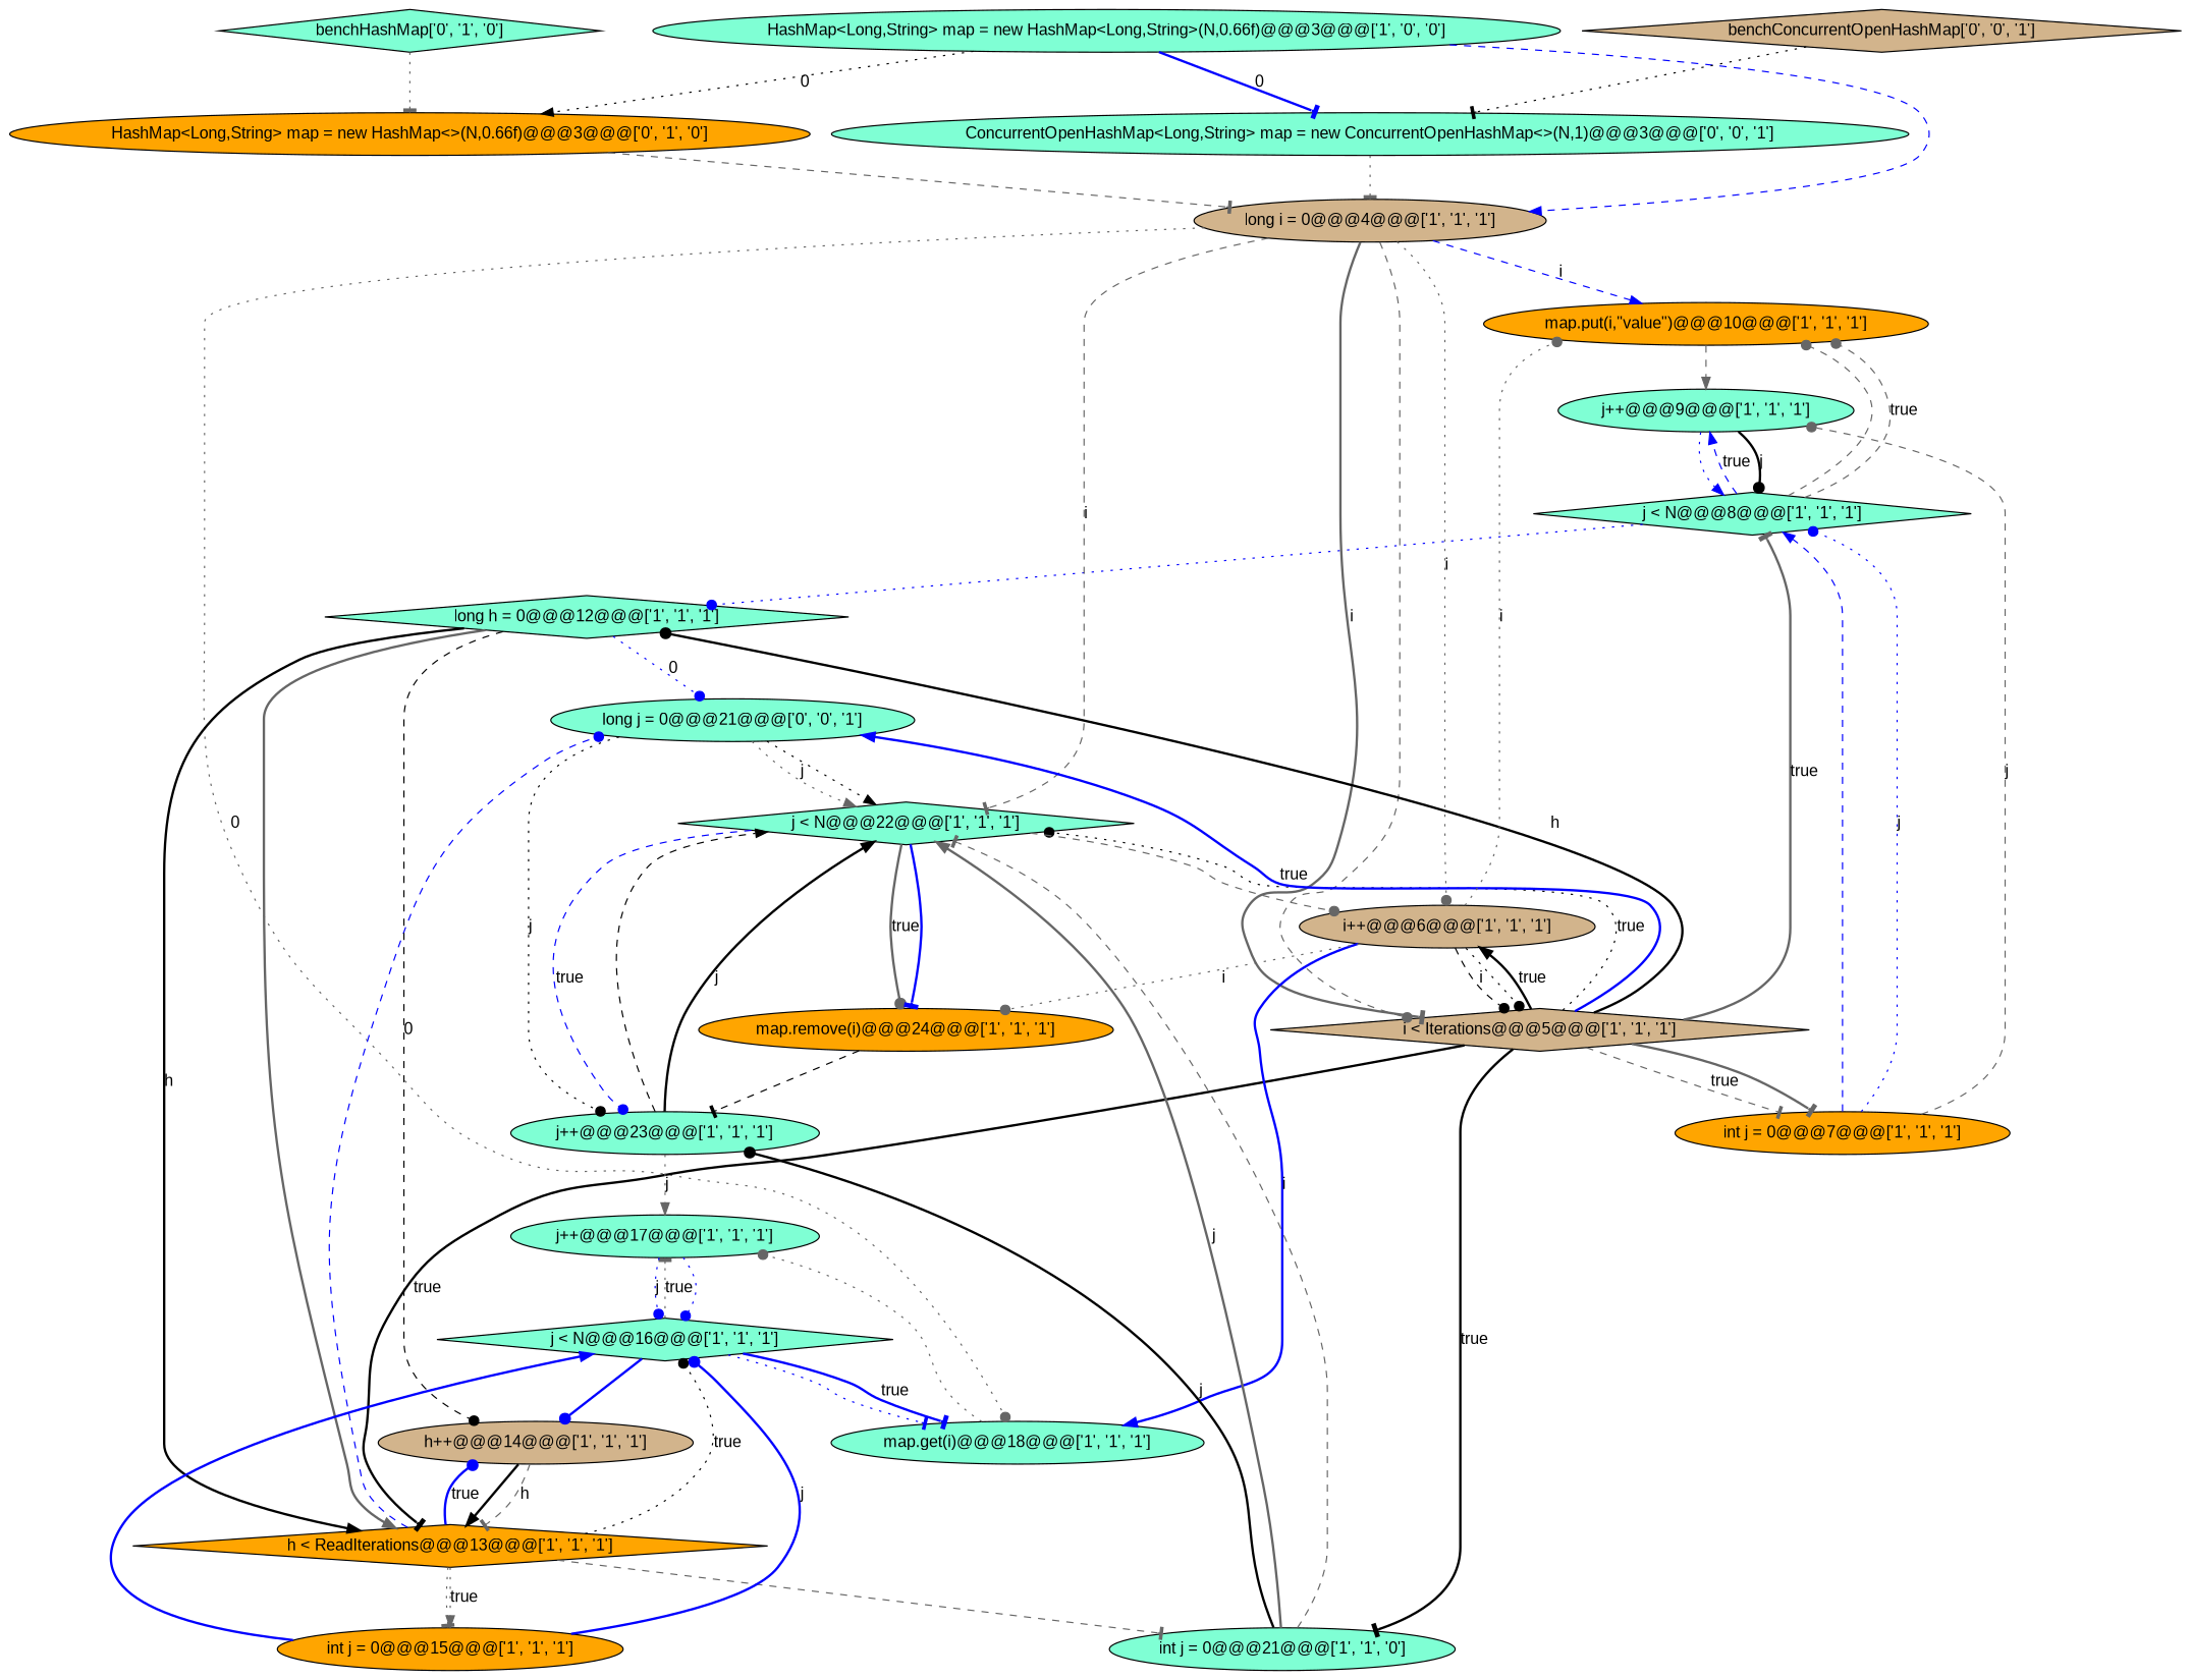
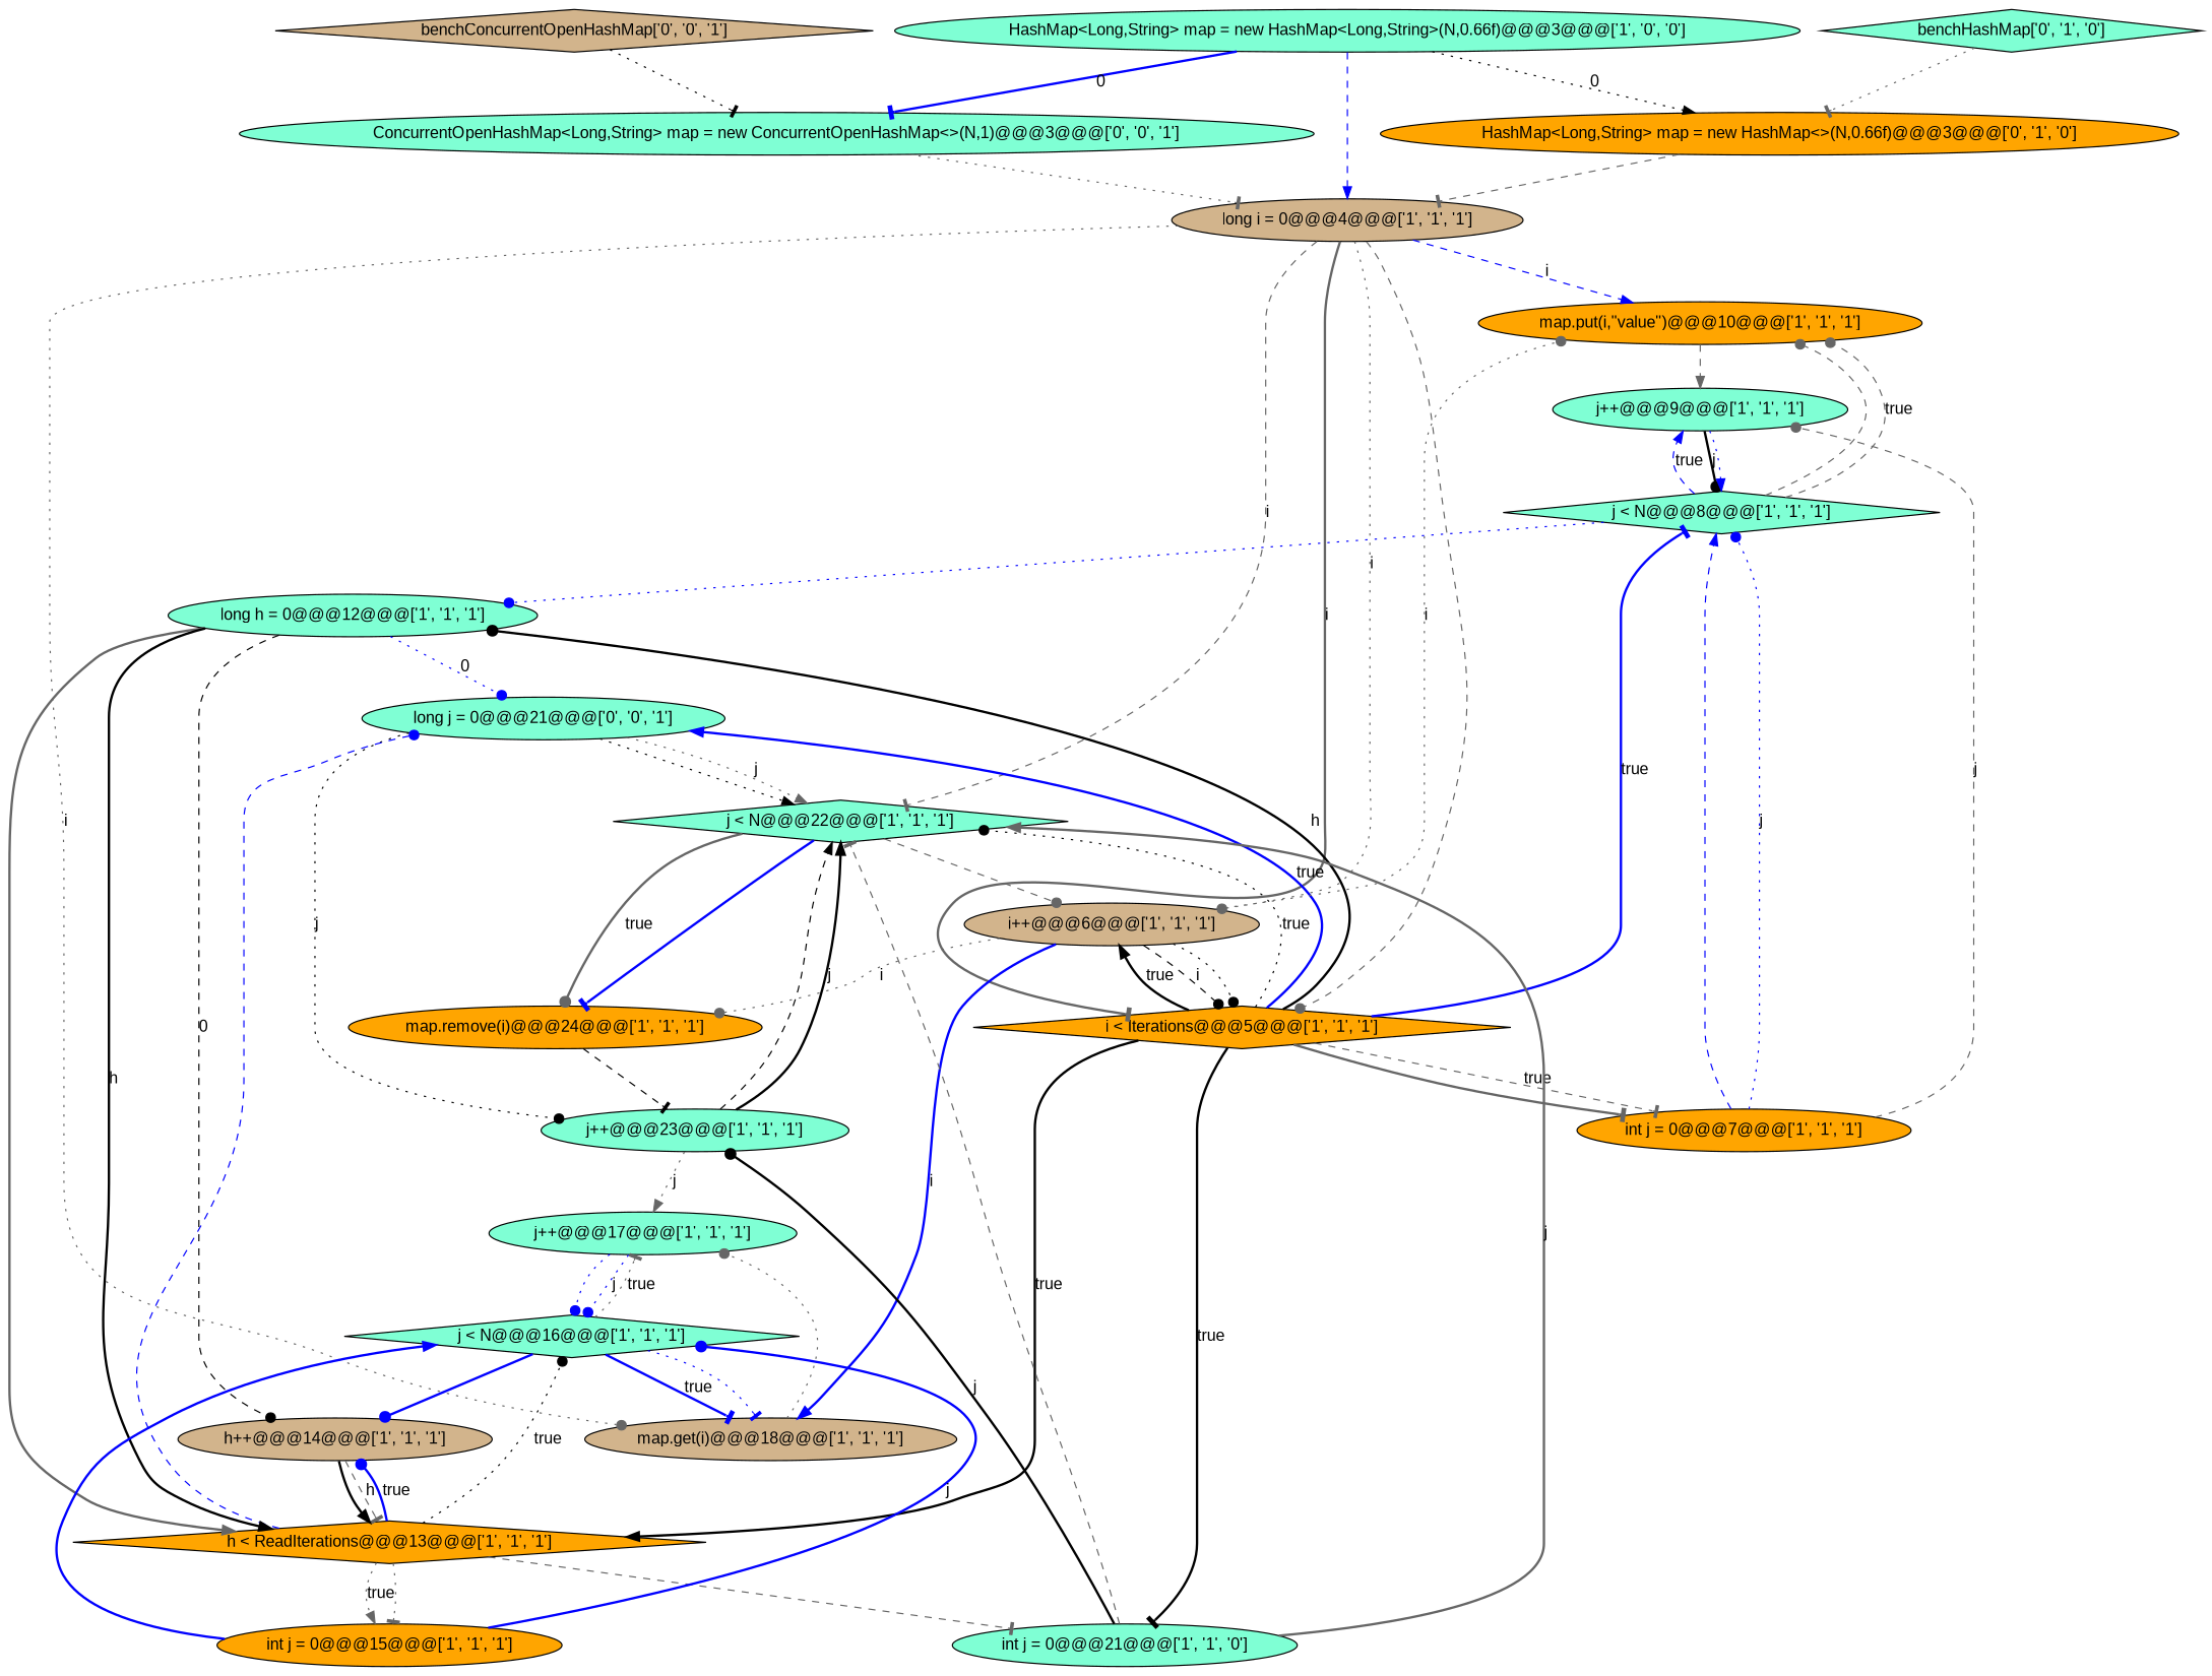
  digraph {
    fontname="Liberation Sans"
    node [fillcolor=aquamarine fontname="Liberation Sans" shape=ellipse style=filled]
    edge [arrowhead=dot color=gray40 fontname="Liberation Sans" style=dotted]
    n1 [fillcolor=orange label="map.put(i,\"value\")@@@10@@@['1', '1', '1']"]
    n2 [label="j++@@@9@@@['1', '1', '1']"]
    n3 [label="j < N@@@8@@@['1', '1', '1']" shape=diamond]
    n4 [fillcolor=orange label="HashMap<Long,String> map = new HashMap<>(N,0.66f)@@@3@@@['0', '1', '0']"]
    n5 [fillcolor=tan label="long i = 0@@@4@@@['1', '1', '1']"]
-   n6 [fillcolor=tan label="i < Iterations@@@5@@@['1', '1', '1']" shape=diamond]
+   n6 [fillcolor=orange label="i < Iterations@@@5@@@['1', '1', '1']" shape=diamond]
    n7 [fillcolor=tan label="i++@@@6@@@['1', '1', '1']"]
    n8 [label="j < N@@@22@@@['1', '1', '1']" shape=diamond]
-   n9 [label="map.get(i)@@@18@@@['1', '1', '1']"]
+   n9 [fillcolor=tan label="map.get(i)@@@18@@@['1', '1', '1']"]
    n10 [label="long j = 0@@@21@@@['0', '0', '1']"]
    n11 [fillcolor=orange label="h < ReadIterations@@@13@@@['1', '1', '1']" shape=diamond]
    n12 [label="int j = 0@@@21@@@['1', '1', '0']"]
    n13 [fillcolor=orange label="int j = 0@@@7@@@['1', '1', '1']"]
-   n14 [label="long h = 0@@@12@@@['1', '1', '1']" shape=diamond]
+   n14 [label="long h = 0@@@12@@@['1', '1', '1']"]
    n15 [label="j++@@@23@@@['1', '1', '1']"]
    n16 [label="j < N@@@16@@@['1', '1', '1']" shape=diamond]
    n17 [fillcolor=tan label="h++@@@14@@@['1', '1', '1']"]
    n18 [fillcolor=orange label="int j = 0@@@15@@@['1', '1', '1']"]
    n19 [fillcolor=orange label="map.remove(i)@@@24@@@['1', '1', '1']"]
    n20 [label="j++@@@17@@@['1', '1', '1']"]
    n21 [label="HashMap<Long,String> map = new HashMap<Long,String>(N,0.66f)@@@3@@@['1', '0', '0']"]
    n22 [label="ConcurrentOpenHashMap<Long,String> map = new ConcurrentOpenHashMap<>(N,1)@@@3@@@['0', '0', '1']"]
    n23 [label="benchHashMap['0', '1', '0']" shape=diamond]
    n24 [fillcolor=tan label="benchConcurrentOpenHashMap['0', '0', '1']" shape=diamond]
    n1 -> n2 [arrowhead=normal style=dashed]
    n2 -> n3 [color=black label=j style=bold]
    n2 -> n3 [arrowhead=normal color=blue]
    n3 -> n1 [style=dashed]
    n3 -> n1 [label=true style=dashed]
    n3 -> n2 [arrowhead=normal color=blue label=true style=dashed]
    n3 -> n14 [color=blue]
    n4 -> n5 [arrowhead=tee style=dashed]
    n5 -> n1 [arrowhead=normal color=blue label=i style=dashed]
    n5 -> n6 [arrowhead=tee label=i style=bold]
    n5 -> n6 [style=dashed]
    n5 -> n7 [label=i]
    n5 -> n8 [arrowhead=tee label=i style=dashed]
-   n5 -> n9 [label=0]
-   n6 -> n3 [arrowhead=tee label=true style=bold]
+   n5 -> n9 [label=i]
+   n6 -> n3 [arrowhead=tee color=blue label=true style=bold]
    n6 -> n7 [arrowhead=normal color=black label=true style=bold]
    n6 -> n8 [color=black label=true]
    n6 -> n10 [arrowhead=normal color=blue label=true style=bold]
-   n6 -> n11 [arrowhead=tee color=black label=true style=bold]
+   n6 -> n11 [arrowhead=normal color=black label=true style=bold]
    n6 -> n12 [arrowhead=tee color=black label=true style=bold]
    n6 -> n13 [arrowhead=tee label=true style=dashed]
    n6 -> n13 [arrowhead=tee style=bold]
    n6 -> n14 [color=black label=h style=bold]
    n7 -> n1 [label=i]
    n7 -> n6 [color=black]
    n7 -> n6 [color=black label=i style=dashed]
    n7 -> n9 [arrowhead=normal color=blue label=i style=bold]
    n7 -> n19 [label=i]
    n8 -> n7 [style=dashed]
-   n8 -> n15 [color=blue label=true style=dashed]
    n8 -> n19 [label=true style=bold]
    n8 -> n19 [arrowhead=tee color=blue style=bold]
    n9 -> n20
    n10 -> n8 [arrowhead=normal color=black]
    n10 -> n8 [arrowhead=normal label=j]
    n10 -> n15 [color=black label=j]
    n11 -> n10 [color=blue style=dashed]
    n11 -> n12 [arrowhead=tee style=dashed]
    n11 -> n16 [color=black label=true]
    n11 -> n17 [color=blue label=true style=bold]
    n11 -> n18 [arrowhead=normal label=true]
    n11 -> n18 [arrowhead=tee]
    n12 -> n8 [arrowhead=normal label=j style=bold]
    n12 -> n8 [arrowhead=tee style=dashed]
    n12 -> n15 [color=black label=j style=bold]
    n13 -> n2 [label=j style=dashed]
    n13 -> n3 [color=blue label=j]
    n13 -> n3 [arrowhead=normal color=blue style=dashed]
    n14 -> n10 [color=blue label=0]
    n14 -> n11 [arrowhead=normal style=bold]
    n14 -> n11 [arrowhead=normal color=black label=h style=bold]
    n14 -> n17 [color=black label=0 style=dashed]
    n15 -> n8 [arrowhead=normal color=black style=dashed]
    n15 -> n8 [arrowhead=normal color=black label=j style=bold]
    n15 -> n20 [arrowhead=normal label=j]
    n16 -> n9 [arrowhead=tee color=blue label=true style=bold]
    n16 -> n9 [arrowhead=tee color=blue]
    n16 -> n17 [color=blue style=bold]
    n16 -> n20 [arrowhead=tee label=true]
    n17 -> n11 [arrowhead=tee label=h style=dashed]
    n17 -> n11 [arrowhead=normal color=black style=bold]
    n18 -> n16 [color=blue label=j style=bold]
    n18 -> n16 [arrowhead=normal color=blue style=bold]
    n19 -> n15 [arrowhead=tee color=black style=dashed]
    n20 -> n16 [color=blue]
    n20 -> n16 [color=blue label=j]
    n21 -> n4 [arrowhead=normal color=black label=0]
    n21 -> n5 [arrowhead=normal color=blue style=dashed]
    n21 -> n22 [arrowhead=tee color=blue label=0 style=bold]
    n22 -> n5 [arrowhead=tee]
    n23 -> n4 [arrowhead=tee]
    n24 -> n22 [arrowhead=tee color=black]
  }
